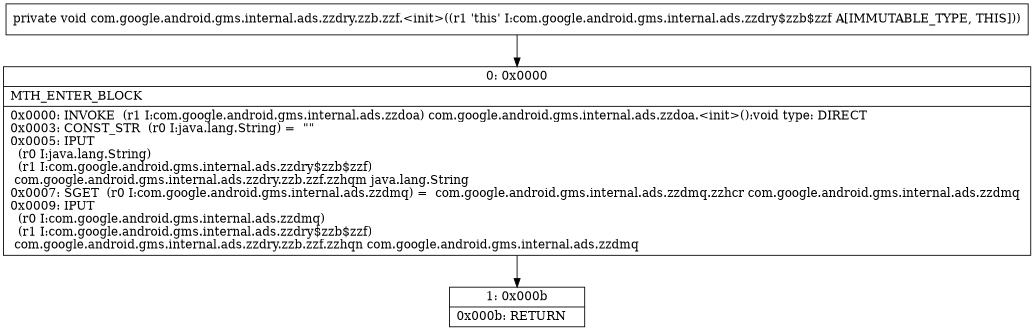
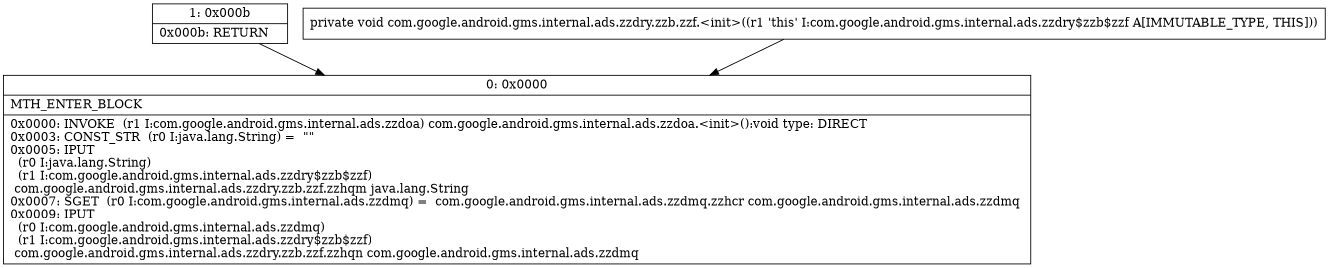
  digraph {
    node [shape=record]
    n1 [label="{0\:\ 0x0000|MTH_ENTER_BLOCK\l|0x0000: INVOKE  (r1 I:com.google.android.gms.internal.ads.zzdoa) com.google.android.gms.internal.ads.zzdoa.\<init\>():void type: DIRECT \l0x0003: CONST_STR  (r0 I:java.lang.String) =  \"\" \l0x0005: IPUT  \l  (r0 I:java.lang.String)\l  (r1 I:com.google.android.gms.internal.ads.zzdry$zzb$zzf)\l com.google.android.gms.internal.ads.zzdry.zzb.zzf.zzhqm java.lang.String \l0x0007: SGET  (r0 I:com.google.android.gms.internal.ads.zzdmq) =  com.google.android.gms.internal.ads.zzdmq.zzhcr com.google.android.gms.internal.ads.zzdmq \l0x0009: IPUT  \l  (r0 I:com.google.android.gms.internal.ads.zzdmq)\l  (r1 I:com.google.android.gms.internal.ads.zzdry$zzb$zzf)\l com.google.android.gms.internal.ads.zzdry.zzb.zzf.zzhqn com.google.android.gms.internal.ads.zzdmq \l}"]
    n2 [label="{1\:\ 0x000b|0x000b: RETURN   \l}"]
    n3 [label="{private void com.google.android.gms.internal.ads.zzdry.zzb.zzf.\<init\>((r1 'this' I:com.google.android.gms.internal.ads.zzdry$zzb$zzf A[IMMUTABLE_TYPE, THIS])) }"]
-   n1 -> n2
+   n2 -> n1
    n3 -> n1
  }
